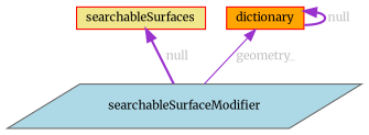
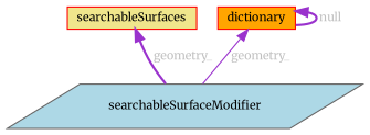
  digraph {
    fontname=Merriweather
    node [color=red fontname=Merriweather fontsize=10 shape=box style=filled]
    edge [color=darkorchid3 dir=back fontcolor=grey fontname=Merriweather fontsize=10 labelfontname=Helvetica labelfontsize=10 style=bold]
    n1 [color=gray40 fillcolor=lightblue fontcolor=black height=0.2 label=searchableSurfaceModifier shape=parallelogram width=0.4]
    n2 [fillcolor=khaki height=0.2 label=searchableSurfaces width=0.4]
    n3 [fillcolor=orange height=0.2 label=dictionary width=0.4]
-   n2 -> n1 [label=" null"]
+   n2 -> n1 [label=" geometry_"]
    n3 -> n1 [label=" geometry_" style=solid]
    n3 -> n3 [label=" null"]
  }
